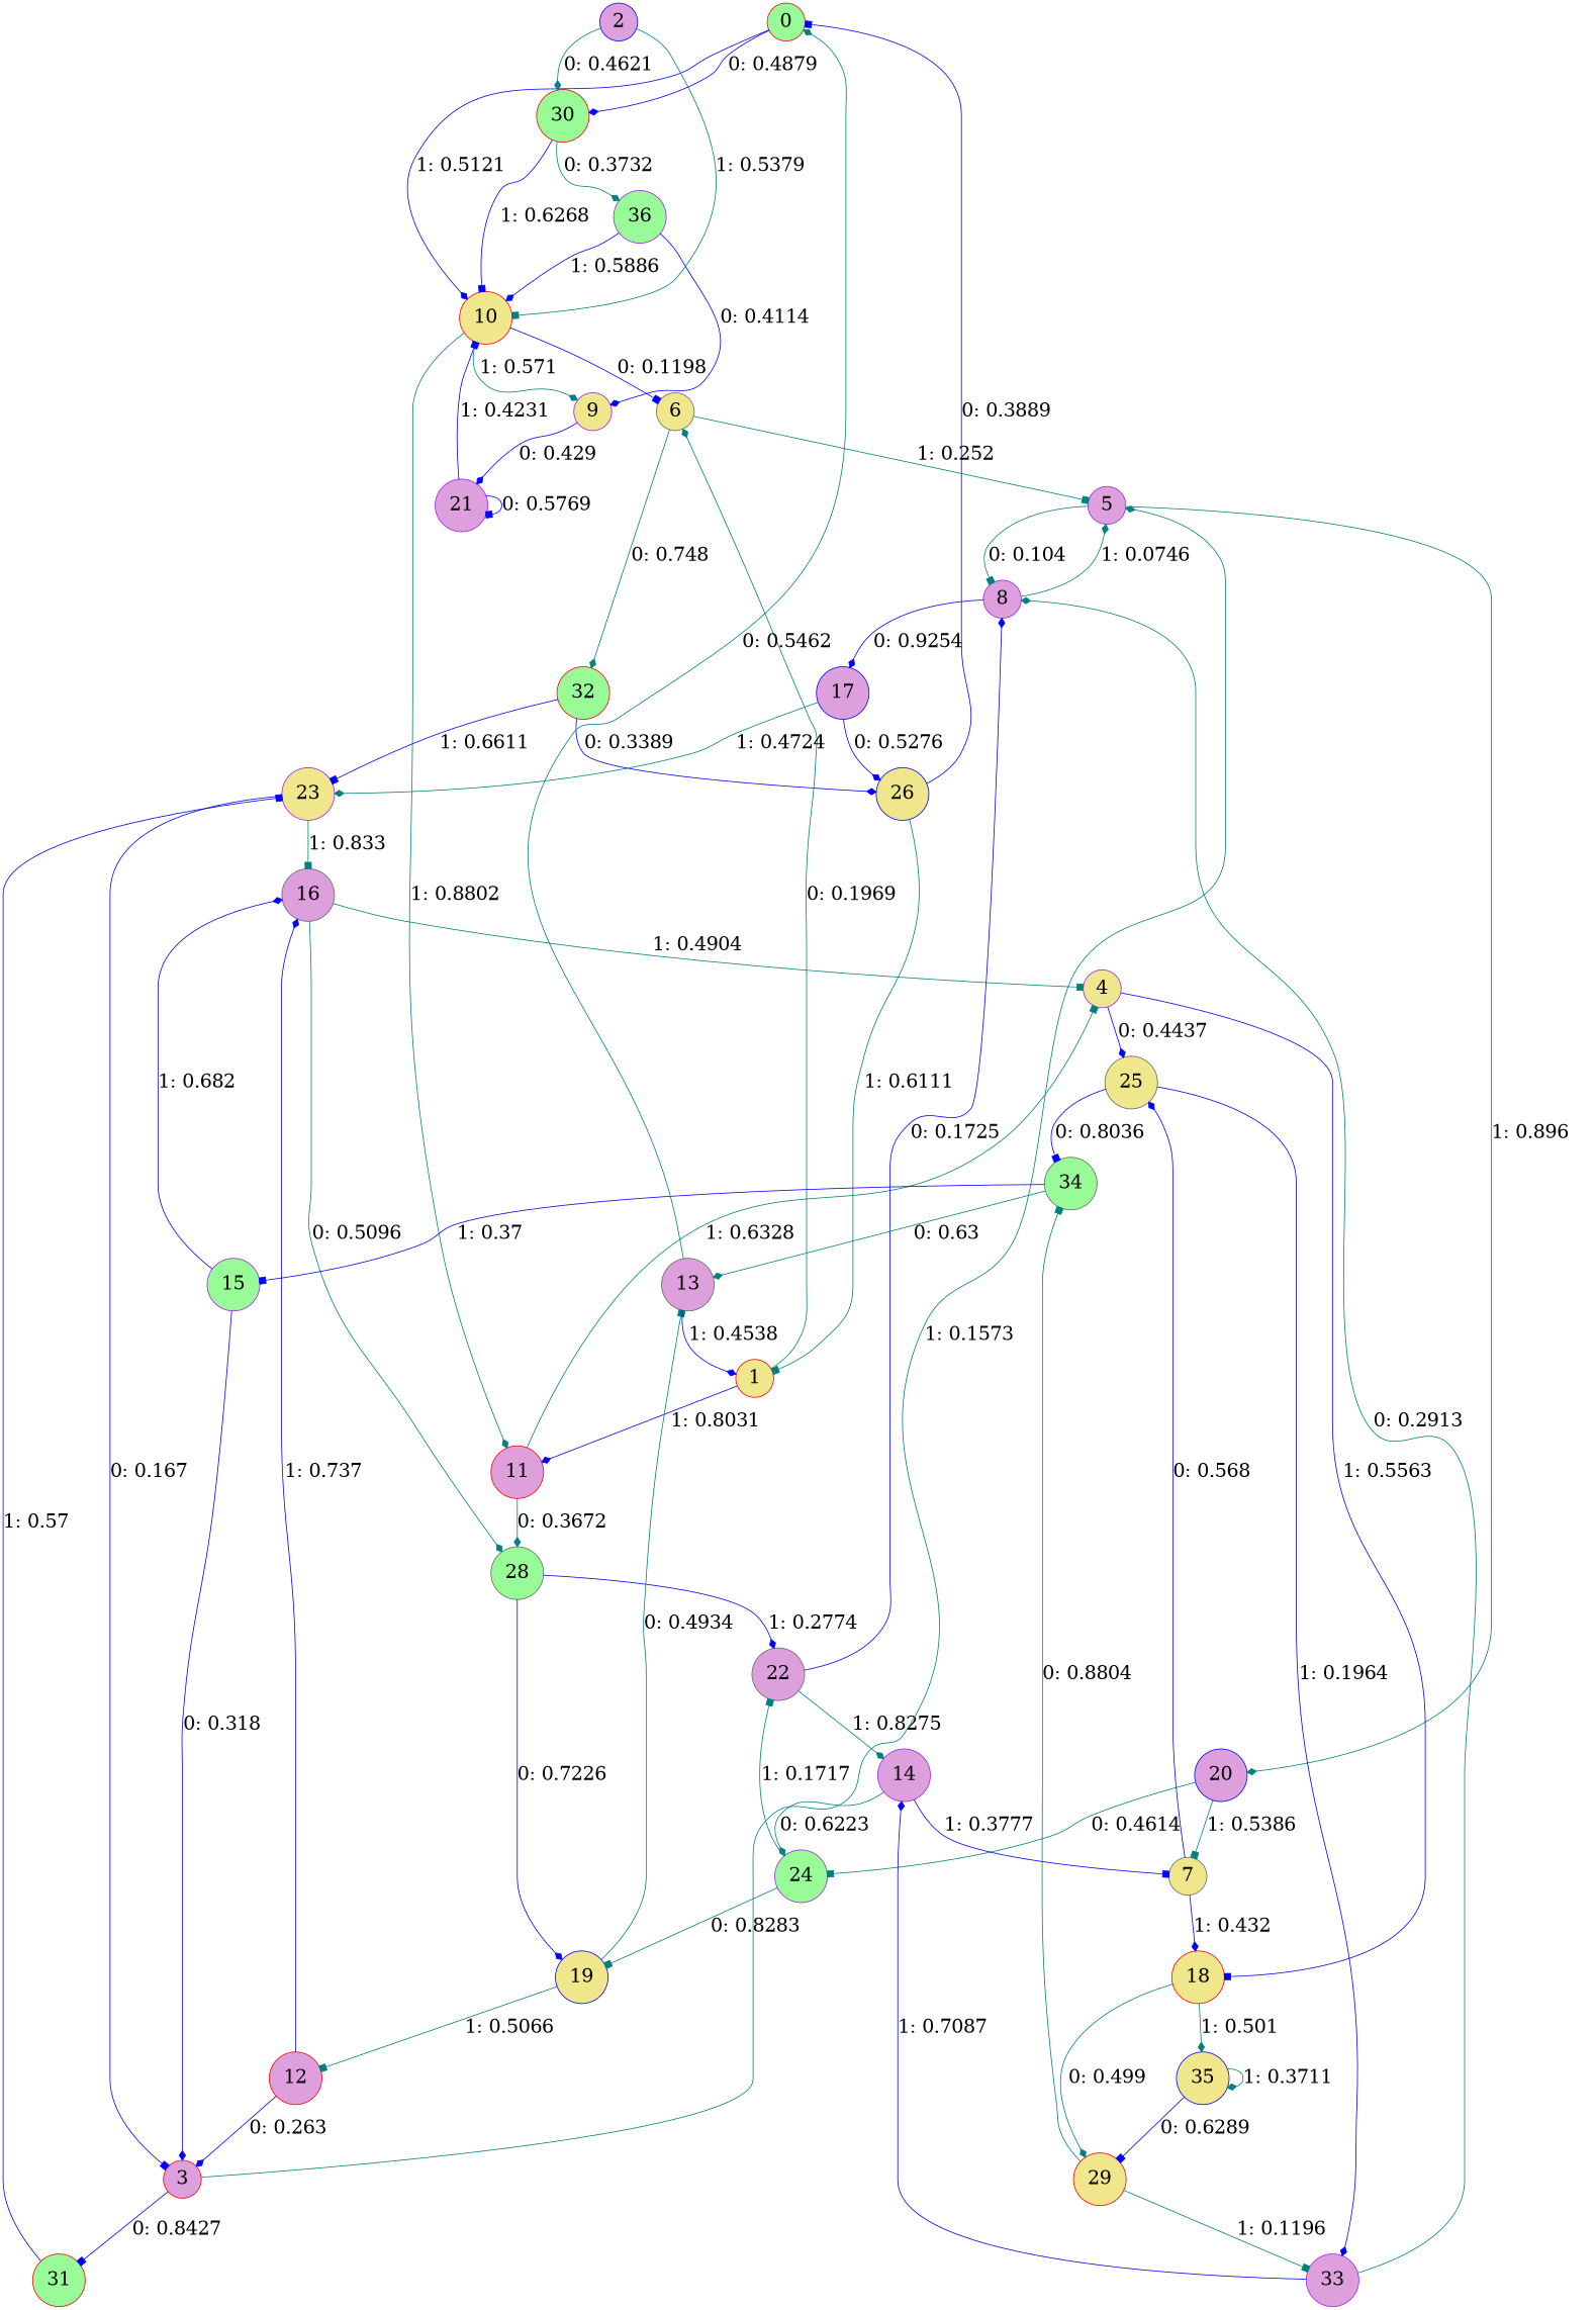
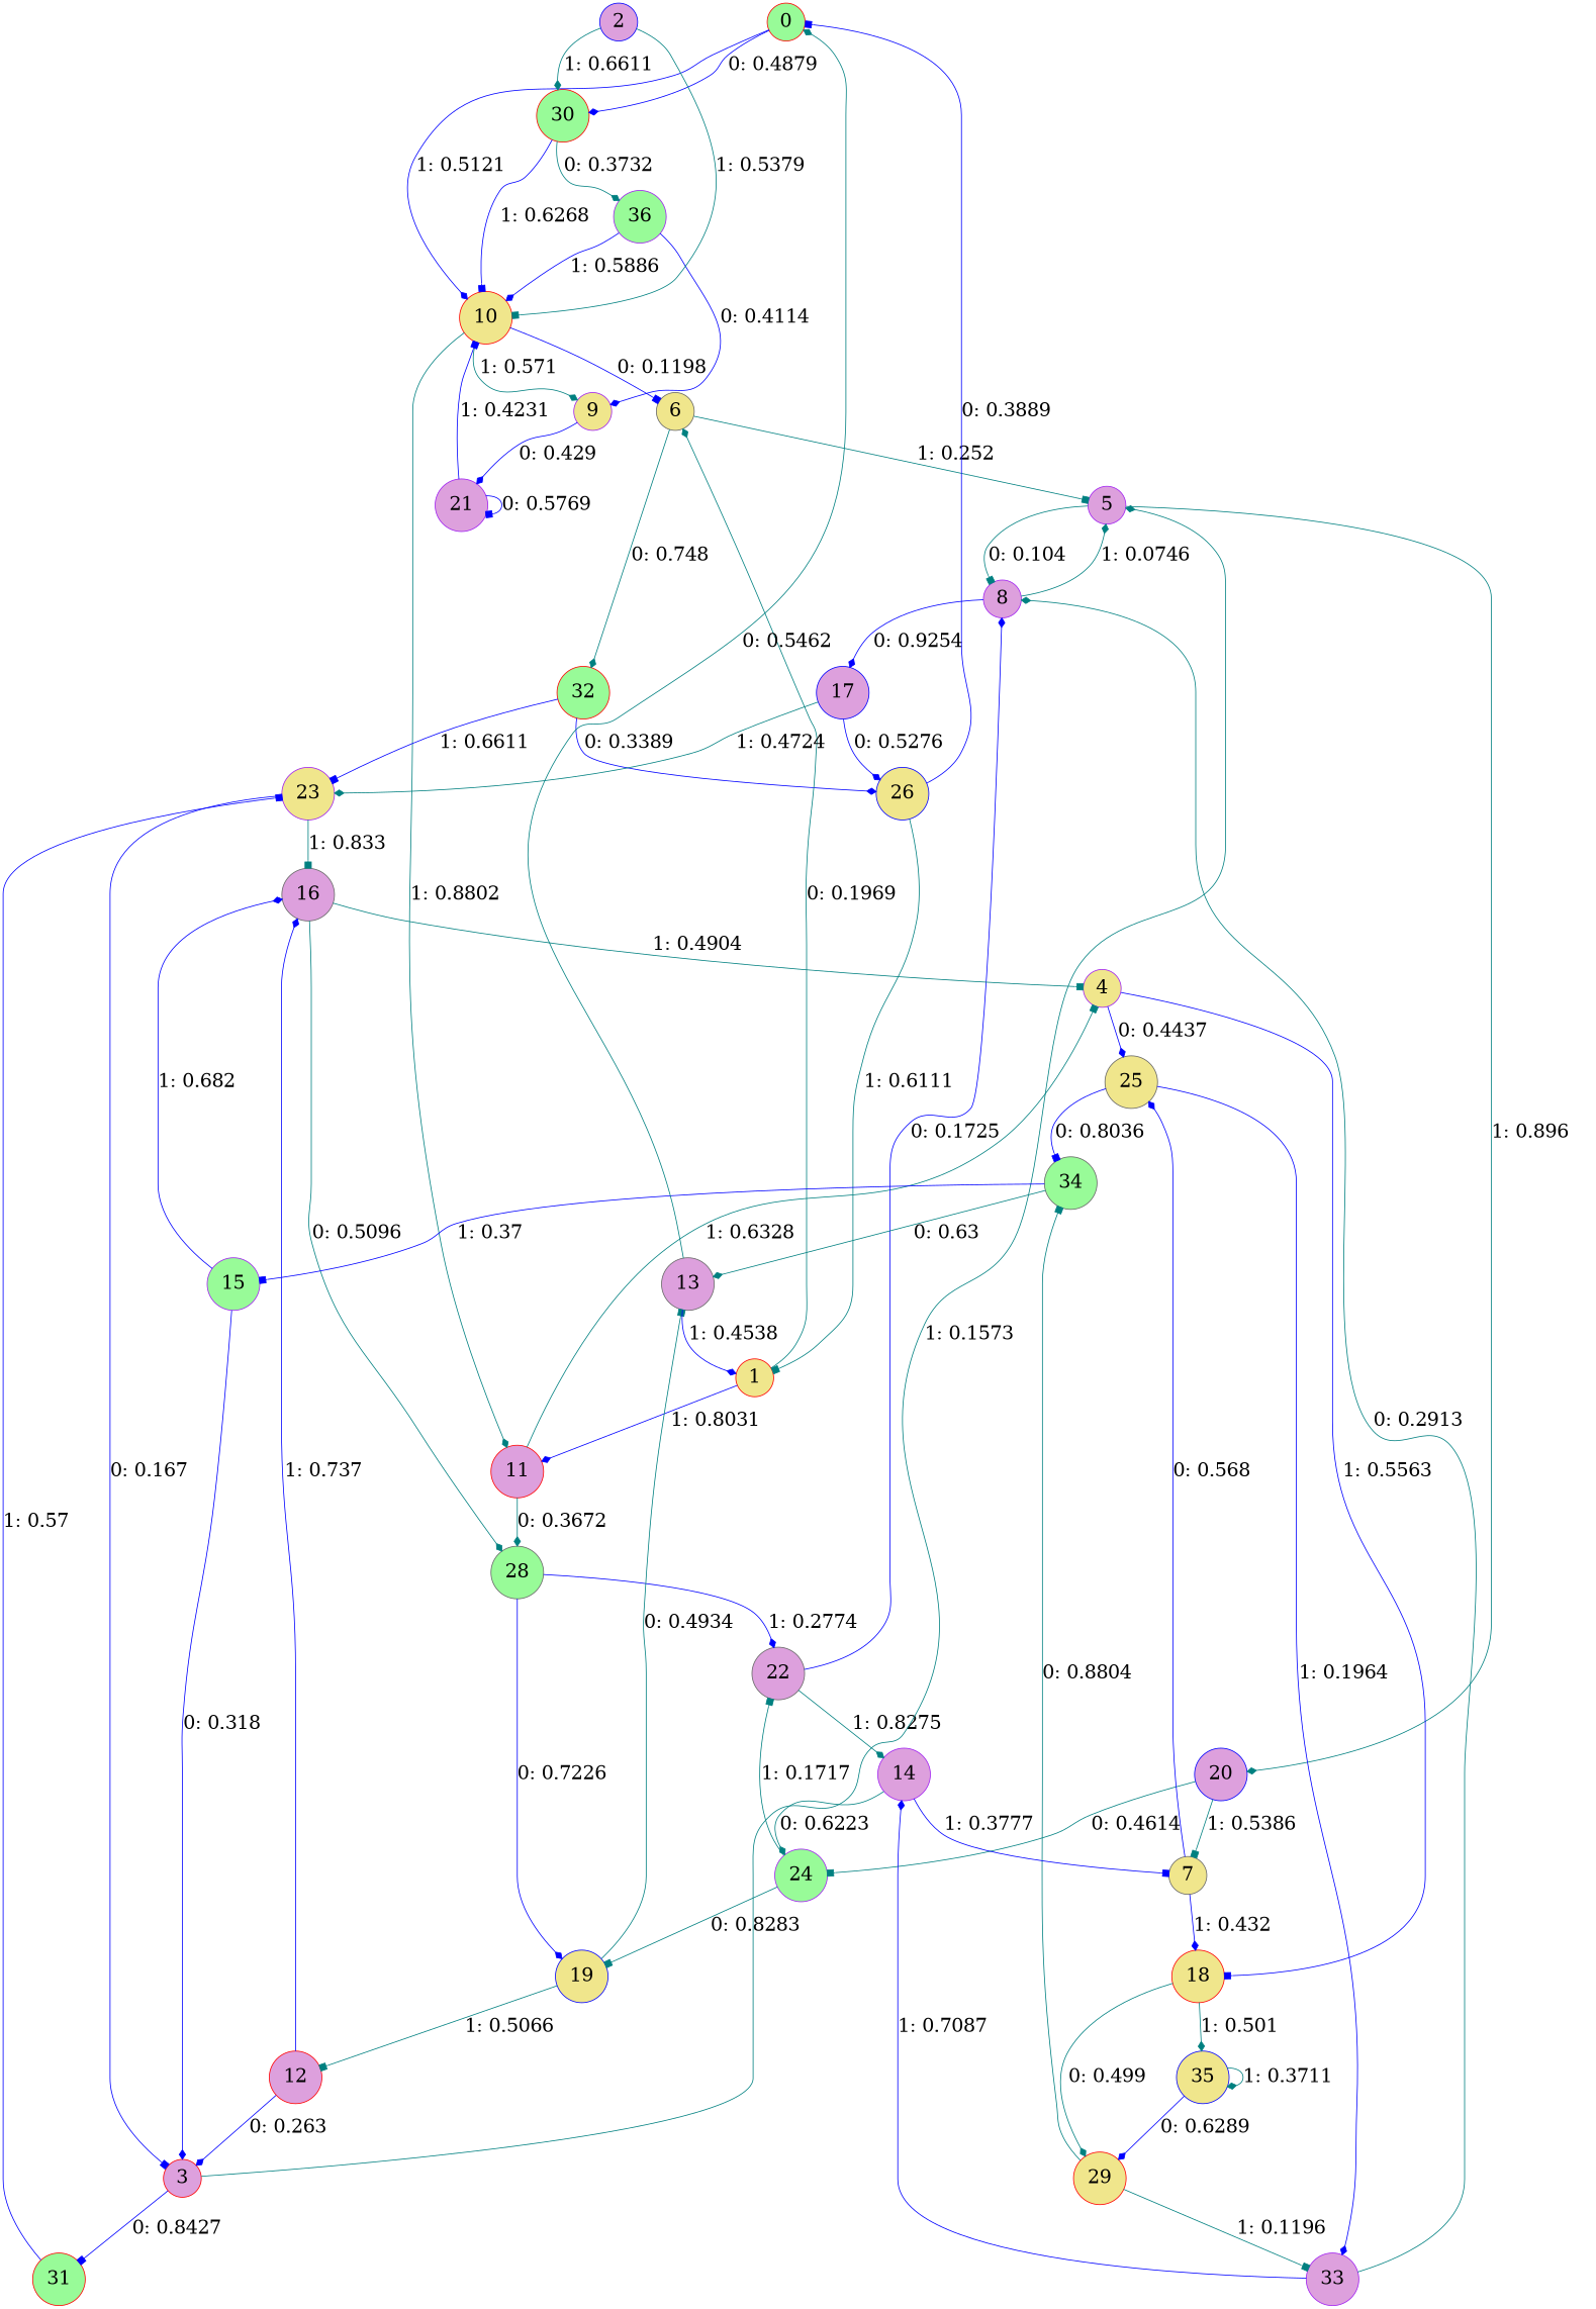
  digraph {
    node [color=red fillcolor=plum fontsize=24 shape=circle style=filled]
    edge [arrowhead=diamond color=blue fontsize=24]
    0 [fillcolor=palegreen]
    30 [fillcolor=palegreen]
    10 [fillcolor=khaki]
    36 [color=purple fillcolor=palegreen]
    6 [color=gray40 fillcolor=khaki]
    11
    9 [color=purple fillcolor=khaki]
    5 [color=purple]
    32 [fillcolor=palegreen]
    4 [color=purple fillcolor=khaki]
    28 [color=gray40 fillcolor=palegreen]
    1 [fillcolor=khaki]
    8 [color=purple]
    20 [color=blue]
    23 [color=purple fillcolor=khaki]
    26 [color=blue fillcolor=khaki]
    25 [color=gray40 fillcolor=khaki]
    18 [fillcolor=khaki]
    19 [color=blue fillcolor=khaki]
    22 [color=gray40]
    2 [color=blue]
    3
    31 [fillcolor=palegreen]
    16 [color=gray40]
    17 [color=blue]
    7 [color=gray40 fillcolor=khaki]
    24 [color=purple fillcolor=palegreen]
    34 [color=gray40 fillcolor=palegreen]
    33 [color=purple]
    29 [fillcolor=khaki]
    35 [color=blue fillcolor=khaki]
    13 [color=gray40]
    15 [color=purple fillcolor=palegreen]
    14 [color=purple]
    21 [color=purple]
    12
    0 -> 30 [label="0: 0.4879   "]
    0 -> 10 [label="1: 0.5121   "]
    30 -> 10 [arrowhead=box label="1: 0.6268   "]
    30 -> 36 [color=teal label="0: 0.3732   "]
    10 -> 6 [arrowhead=box label="0: 0.1198   "]
    10 -> 11 [color=teal label="1: 0.8802   "]
    10 -> 9 [color=teal label="1: 0.571    "]
    36 -> 10 [label="1: 0.5886   "]
    36 -> 9 [label="0: 0.4114   "]
    6 -> 5 [arrowhead=box color=teal label="1: 0.252    "]
    6 -> 32 [color=teal label="0: 0.748    "]
    11 -> 4 [arrowhead=box color=teal label="1: 0.6328   "]
    11 -> 28 [color=teal label="0: 0.3672   "]
    9 -> 21 [label="0: 0.429    "]
    5 -> 8 [arrowhead=box color=teal label="0: 0.104    "]
    5 -> 20 [color=teal label="1: 0.896    "]
    32 -> 23 [arrowhead=box label="1: 0.6611   "]
    32 -> 26 [label="0: 0.3389   "]
    4 -> 25 [label="0: 0.4437   "]
    4 -> 18 [arrowhead=box label="1: 0.5563   "]
    28 -> 19 [label="0: 0.7226   "]
    28 -> 22 [label="1: 0.2774   "]
    1 -> 6 [color=teal label="0: 0.1969   "]
    1 -> 11 [label="1: 0.8031   "]
    8 -> 5 [color=teal label="1: 0.0746   "]
    8 -> 17 [label="0: 0.9254   "]
    20 -> 7 [arrowhead=box color=teal label="1: 0.5386   "]
    20 -> 24 [arrowhead=box color=teal label="0: 0.4614   "]
    23 -> 3 [arrowhead=box label="0: 0.167    "]
    23 -> 16 [arrowhead=box color=teal label="1: 0.833    "]
    26 -> 0 [arrowhead=box label="0: 0.3889   "]
    26 -> 1 [arrowhead=box color=teal label="1: 0.6111   "]
    25 -> 34 [arrowhead=box label="0: 0.8036   "]
    25 -> 33 [label="1: 0.1964   "]
    18 -> 29 [color=teal label="0: 0.499    "]
    18 -> 35 [color=teal label="1: 0.501    "]
    19 -> 13 [arrowhead=box color=teal label="0: 0.4934   "]
    19 -> 12 [arrowhead=box color=teal label="1: 0.5066   "]
    22 -> 8 [label="0: 0.1725   "]
    22 -> 14 [color=teal label="1: 0.8275   "]
-   2 -> 30 [color=teal label="0: 0.4621   "]
+   2 -> 30 [color=teal label="1: 0.6611   "]
    2 -> 10 [arrowhead=box color=teal label="1: 0.5379   "]
    3 -> 5 [color=teal label="1: 0.1573   "]
    3 -> 31 [arrowhead=box label="0: 0.8427   "]
    31 -> 23 [arrowhead=box label="1: 0.57     "]
    16 -> 4 [arrowhead=box color=teal label="1: 0.4904   "]
    16 -> 28 [color=teal label="0: 0.5096   "]
    17 -> 23 [color=teal label="1: 0.4724   "]
    17 -> 26 [label="0: 0.5276   "]
    7 -> 25 [label="0: 0.568    "]
    7 -> 18 [label="1: 0.432    "]
    24 -> 19 [arrowhead=box color=teal label="0: 0.8283   "]
    24 -> 22 [arrowhead=box color=teal label="1: 0.1717   "]
    34 -> 13 [color=teal label="0: 0.63     "]
    34 -> 15 [arrowhead=box label="1: 0.37     "]
    33 -> 8 [color=teal label="0: 0.2913   "]
    33 -> 14 [label="1: 0.7087   "]
    29 -> 34 [arrowhead=box color=teal label="0: 0.8804   "]
    29 -> 33 [arrowhead=box color=teal label="1: 0.1196   "]
-   35 -> 29 [arrowhead=box label="0: 0.6289   "]
+   35 -> 29 [label="0: 0.6289   "]
    35 -> 35 [color=teal label="1: 0.3711   "]
    13 -> 0 [color=teal label="0: 0.5462   "]
    13 -> 1 [label="1: 0.4538   "]
    15 -> 3 [label="0: 0.318    "]
    15 -> 16 [label="1: 0.682    "]
    14 -> 7 [arrowhead=box label="1: 0.3777   "]
    14 -> 24 [color=teal label="0: 0.6223   "]
    21 -> 10 [arrowhead=box label="1: 0.4231   "]
    21 -> 21 [arrowhead=box label="0: 0.5769   "]
    12 -> 3 [label="0: 0.263    "]
    12 -> 16 [label="1: 0.737    "]
  }
